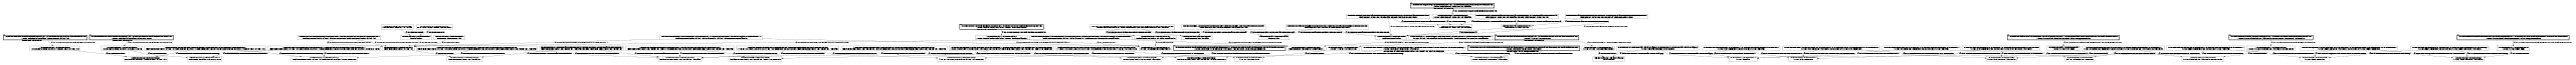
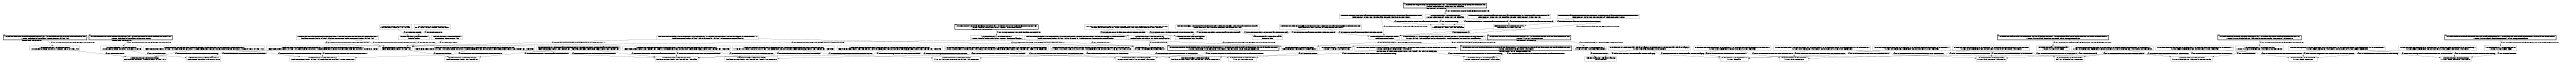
  digraph {
    fontname="DejaVu Sans"
    rankdir=TB
    splines=polyline
    node [fontname="DejaVu Sans" shape=box]
    edge [fontname="DejaVu Sans"]
    n1 [label="HOSO_0000085::HOSO_0000085::\nhospitalization starting with ICU stay"]
    n2 [label="HOSO_0000031::HOSO_0000031::\nhospitalization"]
    n3 [label="HOSO_0000012::HOSO_0000012::\nhealthcare organization clinical visit"]
    n4 [label="HOSO_0000011::HOSO_0000011::\nhealthcare organization service delivery"]
    n5 [label="IOIO_0000014::IOIO_0000014::\nhuman identifier"]
    n6 [label="MPHPO_0000010::MPHPO_0000010::\nMPHPO human biological sex information content entity"]
    n7 [label="IOIO_0000011::IOIO_0000011::\nhuman biological sex information content entity"]
    n8 [label="HOSO_0000124::HOSO_0000124::\nhealthcare organization clinical visit pathological condition impact statement"]
    n9 [label="HOSO_0000003::HOSO_0000003::\nhealthcare service organism specification"]
    n10 [label="HOSO_0000138::HOSO_0000138::\nhealthcare provider identifier"]
    n11 [label="IOIO_0000006::IOIO_0000006::\nhuman death temporal information"]
    n12 [label="HOSO_0000126::HOSO_0000126::\npathological condition impact type on clinical visit"]
    n13 [label="MPHPO_0000002::MPHPO_0000002::\nMPHPO pathological condition sub-group name "]
    n14 [label="HEPRO_0000017::HEPRO_0000017::\npathological condition sub-group name"]
-   n15 [label="HOSO_0000079::HOSO_0000079::\nhealthcare physician service"]
+   n15 [label="HEPRO_0000079::HOSO_0000079::\nhealthcare physician service"]
    n16 [label="HOSO_0000008::HOSO_0000008::\nhealthcare organization"]
    n17 [label="MPHPO_0000004::MPHPO_0000004::\nMPHPO HOSD ending temporal information "]
    n18 [label="HOSO_0000100::HOSO_0000100::\nhealthcare organization service delivery identifier"]
    n19 [label="HOSO_0000055::HOSO_0000055::\nhealthcare organization service delivery beginning statement"]
    n20 [label="MPHPO_0000007::MPHPO_0000007::\nMPHPO hospitalization admission urgency level specification "]
    n21 [label="HOSO_0000074::HOSO_0000074::\nclinical visit agreement specification"]
    n22 [label="MPHPO_0000009::MPHPO_0000009::\nMPHPO human birth date"]
    n23 [label="IOIO_0000005::IOIO_0000005::\nhuman birth temporal information"]
    n24 [label="NCBITaxon_9606::NCBITaxon_9606::\nHomo sapiens"]
    n25 [label="IOIO_0000001::IOIO_0000001::\nhuman birth statement"]
    n26 [label="IOIO_0000023::IOIO_0000023::\nliving environment type"]
    n27 [label="HOSO_0000072::HOSO_0000072::\nED by ambulance initiated hospitalization"]
    n28 [label="HOSO_0000084::HOSO_0000084::\nhealthcare physician service identifier"]
    n29 [label="IOIO_0000015::IOIO_0000015::\ndelivery biological sex statement"]
    n30 [label="HOSO_0000080::HOSO_0000080::\nliving environment type prior to clinical visit statement"]
    n31 [label="IOIO_0000003::IOIO_0000003::\nhuman death statement"]
    n32 [label="MPHPO_0000001::MPHPO_0000001::\nMPHPO pathological condition impact type on clinical visit "]
    n33 [label="HOSO_0000137::HOSO_0000137::\nhuman clinical visit specified patient"]
    n34 [label="MPHPO_0000011::MPHPO_0000011::\nMPHPO human death date" shape=tab]
    n35 [label="MPHPO_0000003::MPHPO_0000003::\nMPHPO HOSD beginning temporal information"]
    n36 [label="HOSO_0000056::HOSO_0000056::\nhealthcare organization service delivery ending statement"]
    n37 [label="HOSO_0000078::HOSO_0000078::\nhospitalization admitting physician specification"]
    n38 [label="MPHPO_0000005::MPHPO_0000005::\nMPHPO living environment type "]
    n39 [label="HOSO_0000032::HOSO_0000032::\nemergency department visit"]
    n40 [label="MPHPO_0000006::MPHPO_0000006::\nMPHPO healthcare physician service identifier "]
    n41 [label="HOSO_0000009::HOSO_0000009::\ndate provider"]
    n42 [label="MPHPO_0000011_Ontorel-Core_0000004_Ontorel-Core_0000001::MPHPO_0000011_Ontorel-Core_0000004_Ontorel-Core_0000001::\nMPHPO human death date has temporal value ISO8601DateTime" penwidth=4 shape=tab]
    n43 [label="MPHPO_0000010_Ontorel-Core_0000002_string::MPHPO_0000010_Ontorel-Core_0000002_string::\nMPHPO human biological sex information content entity has textual value string" penwidth=4 shape=tab]
    n44 [label="MPHPO_0000006_Ontorel-Core_0000002_string::MPHPO_0000006_Ontorel-Core_0000002_string::\nMPHPO healthcare physician service identifier  has textual value string" penwidth=4 shape=tab]
    n45 [label="MPHPO_0000001_Ontorel-Core_0000002_string::MPHPO_0000001_Ontorel-Core_0000002_string::\nMPHPO pathological condition impact type on clinical visit  has textual value string" penwidth=4 shape=tab]
    n46 [label="MPHPO_0000007_Ontorel-Core_0000002_string::MPHPO_0000007_Ontorel-Core_0000002_string::\nMPHPO hospitalization admission urgency level specification  has textual value string" penwidth=4 shape=tab]
    n47 [label="MPHPO_0000004_Ontorel-Core_0000004_Ontorel-Core_0000001::MPHPO_0000004_Ontorel-Core_0000004_Ontorel-Core_0000001::\nMPHPO HOSD ending temporal information  has temporal value ISO8601DateTime" penwidth=4 shape=tab]
    n48 [label="MPHPO_0000005_Ontorel-Core_0000002_string::MPHPO_0000005_Ontorel-Core_0000002_string::\nMPHPO living environment type  has textual value string" penwidth=4 shape=tab]
    n49 [label="MPHPO_0000003_Ontorel-Core_0000004_Ontorel-Core_0000001::MPHPO_0000003_Ontorel-Core_0000004_Ontorel-Core_0000001::\nMPHPO HOSD beginning temporal information has temporal value ISO8601DateTime" penwidth=4 shape=tab]
    n50 [label="MPHPO_0000009_Ontorel-Core_0000004_Ontorel-Core_0000001::MPHPO_0000009_Ontorel-Core_0000004_Ontorel-Core_0000001::\nMPHPO human birth date has temporal value ISO8601DateTime" penwidth=4 shape=tab]
    n51 [label="MPHPO_0000002_Ontorel-Core_0000002_string::MPHPO_0000002_Ontorel-Core_0000002_string::\nMPHPO pathological condition sub-group name  has textual value string" penwidth=4 shape=tab]
    n52 [label="IOIO_0000014_IAO_0000219_NCBITaxon_9606::IOIO_0000014_IAO_0000219_NCBITaxon_9606::\nhuman identifier denotes Homo sapiens"]
    n53 [label="HOSO_0000124_RO_0002180_HOSO_0000100::HOSO_0000124_RO_0002180_HOSO_0000100::\nhealthcare organization clinical visit pathological condition impact statement has component healthcare organization service delivery identifier"]
    n54 [label="HOSO_0000124_RO_0002180_HEPRO_0000017::HOSO_0000124_RO_0002180_HEPRO_0000017::\nhealthcare organization clinical visit pathological condition impact statement has component pathological condition sub-group name"]
    n55 [label="HOSO_0000124_RO_0002180_HOSO_0000126::HOSO_0000124_RO_0002180_HOSO_0000126::\nhealthcare organization clinical visit pathological condition impact statement has component pathological condition impact type on clinical visit"]
    n56 [label="HOSO_0000138_IAO_0000219_HOSO_0000009::HOSO_0000138_IAO_0000219_HOSO_0000009::\nhealthcare provider identifier denotes healthcare provider"]
    n57 [label="IOIO_0000006_OpenLHS-Core_0000070_IOIO_0000003::IOIO_0000006_OpenLHS-Core_0000070_IOIO_0000003::\nhuman death temporal information component of human death statement"]
    n58 [label="HOSO_0000079_RO_0002350_HOSO_0000008::HOSO_0000079_RO_0002350_HOSO_0000008::\nhealthcare physician service member of healthcare organization"]
    n59 [label="MPHPO_0000004_OpenLHS-Core_0000070_HOSO_0000056::MPHPO_0000004_OpenLHS-Core_0000070_HOSO_0000056::\nMPHPO HOSD ending temporal information  component of healthcare organization service delivery ending statement"]
    n60 [label="HOSO_0000100_IAO_0000219_HOSO_0000011::HOSO_0000100_IAO_0000219_HOSO_0000011::\nhealthcare organization service delivery identifier denotes healthcare organization service delivery"]
    n61 [label="HOSO_0000055_RO_0002180_HOSO_0000100::HOSO_0000055_RO_0002180_HOSO_0000100::\nhealthcare organization service delivery beginning statement has component healthcare organization service delivery identifier"]
    n62 [label="IOIO_0000001_RO_0002180_IOIO_0000005::IOIO_0000001_RO_0002180_IOIO_0000005::\nhuman birth statement has component human birth temporal information"]
    n63 [label="IOIO_0000001_RO_0002180_IOIO_0000014::IOIO_0000001_RO_0002180_IOIO_0000014::\nhuman birth statement has component human identifier"]
    n64 [label="HOSO_0000084_IAO_0000219_HOSO_0000079::HOSO_0000084_IAO_0000219_HOSO_0000079::\nhealthcare physician service identifier denotes healthcare physician service"]
    n65 [label="HOSO_0000084_IAO_0000219_HOSO_0000008::HOSO_0000084_IAO_0000219_HOSO_0000008::\nhealthcare physician service identifier denotes healthcare organization"]
    n66 [label="IOIO_0000015_RO_0002180_IOIO_0000014::IOIO_0000015_RO_0002180_IOIO_0000014::\nhuman biological sex statement has component human identifier"]
    n67 [label="IOIO_0000015_RO_0002180_IOIO_0000011::IOIO_0000015_RO_0002180_IOIO_0000011::\nhuman biological sex statement has component human biological sex information content entity"]
    n68 [label="IOIO_0000005_OpenLHS-Core_0000070_IOIO_0000001::IOIO_0000005_OpenLHS-Core_0000070_IOIO_0000001::\nhuman birth temporal information component of human birth statement"]
    n69 [label="HOSO_0000080_RO_0002180_IOIO_0000023::HOSO_0000080_RO_0002180_IOIO_0000023::\nliving environment type prior to clinical visit statement has component living environment type"]
    n70 [label="HOSO_0000080_RO_0002180_HOSO_0000100::HOSO_0000080_RO_0002180_HOSO_0000100::\nliving environment type prior to clinical visit statement has component healthcare organization service delivery identifier"]
    n71 [label="IOIO_0000003_RO_0002180_IOIO_0000006::IOIO_0000003_RO_0002180_IOIO_0000006::\nhuman death statement has component human death temporal information"]
    n72 [label="IOIO_0000003_RO_0002180_IOIO_0000014::IOIO_0000003_RO_0002180_IOIO_0000014::\nhuman death statement has component human identifier"]
    n73 [label="HOSO_0000137_IAO_0000235_HOSO_0000003::HOSO_0000137_IAO_0000235_HOSO_0000003::\nhuman clinical visit specified patient denoted by healthcare service organism specification"]
    n74 [label="MPHPO_0000003_OpenLHS-Core_0000070_HOSO_0000055::MPHPO_0000003_OpenLHS-Core_0000070_HOSO_0000055::\nMPHPO HOSD beginning temporal information component of healthcare organization service delivery beginning statement"]
    n75 [label="HOSO_0000012_OpenLHS-Core_0000004_HOSO_0000074::HOSO_0000012_OpenLHS-Core_0000004_HOSO_0000074::\nhealthcare organization clinical visit is directed by clinical visit agreement specification"]
    n76 [label="HOSO_0000012_OpenLHS-Core_0000004_HOSO_0000003::HOSO_0000012_OpenLHS-Core_0000004_HOSO_0000003::\nhealthcare organization clinical visit is directed by healthcare service organism specification"]
    n77 [label="HOSO_0000012_RO_0002180_HOSO_0000012::HOSO_0000012_RO_0002180_HOSO_0000012::\nhealthcare organization clinical visit has component healthcare organization clinical visit"]
    n78 [label="HOSO_0000056_RO_0002180_HOSO_0000100::HOSO_0000056_RO_0002180_HOSO_0000100::\nhealthcare organization service delivery ending statement has component healthcare organization service delivery identifier"]
    n79 [label="HOSO_0000078_BFO_0000051_HOSO_0000138::HOSO_0000078_BFO_0000051_HOSO_0000138::\nhospitalization admitting physician specification has part healthcare provider identifier"]
    n80 [label="HOSO_0000009_RO_0002350_HOSO_0000008::HOSO_0000009_RO_0002350_HOSO_0000008::\nhealthcare provider member of healthcare organization"]
    n1 -> n2 [label="\"fk0_HOSO_0000085\""]
    n2 -> n3 [label="\"fk0_HOSO_0000031\""]
    n3 -> n4 [label="\"fk0_HOSO_0000012\""]
    n6 -> n7 [label="\"fk0_MPHPO_0000010\""]
    n13 -> n14 [label="\"fk0_MPHPO_0000002\""]
    n15 -> n16 [label="\"fk0_HOSO_0000079\""]
    n20 -> n21 [label="\"fk0_MPHPO_0000007\""]
    n22 -> n23 [label="\"fk0_MPHPO_0000009\""]
    n27 -> n2 [label="\"fk0_HOSO_0000072\""]
    n32 -> n12 [label="\"fk0_MPHPO_0000001\""]
    n33 -> n24 [label="\"fk0_HOSO_0000137\""]
    n34 -> n11 [label="\"fk0_MPHPO_0000011\""]
    n37 -> n21 [label="\"fk0_HOSO_0000078\""]
    n38 -> n26 [label="\"fk0_MPHPO_0000005\""]
    n39 -> n3 [label="\"fk0_HOSO_0000032\""]
    n40 -> n28 [label="\"fk0_MPHPO_0000006\""]
    n42 -> n34 [label="\"fk0_MPHPO_0000011_Ontorel-Core_0000004_Ontorel-Core_0000001\""]
    n43 -> n6 [label="\"fk0_MPHPO_0000010_Ontorel-Core_0000002_string\""]
    n44 -> n40 [label="\"fk0_MPHPO_0000006_Ontorel-Core_0000002_string\""]
    n45 -> n32 [label="\"fk0_MPHPO_0000001_Ontorel-Core_0000002_string\""]
    n46 -> n20 [label="\"fk0_MPHPO_0000007_Ontorel-Core_0000002_string\""]
    n47 -> n17 [label="\"fk0_MPHPO_0000004_Ontorel-Core_0000004_Ontorel-Core_0000001\""]
    n48 -> n38 [label="\"fk0_MPHPO_0000005_Ontorel-Core_0000002_string\""]
    n49 -> n35 [label="\"fk0_MPHPO_0000003_Ontorel-Core_0000004_Ontorel-Core_0000001\""]
    n50 -> n22 [label="\"fk0_MPHPO_0000009_Ontorel-Core_0000004_Ontorel-Core_0000001\""]
    n51 -> n13 [label="\"fk0_MPHPO_0000002_Ontorel-Core_0000002_string\""]
    n52 -> n5 [label="\"fk0_IOIO_0000014_IAO_0000219_NCBITaxon_9606\""]
    n52 -> n24 [label="\"fk1_IOIO_0000014_IAO_0000219_NCBITaxon_9606\""]
    n53 -> n8 [label="\"fk0_HOSO_0000124_RO_0002180_HOSO_0000100\""]
    n53 -> n18 [label="\"fk1_HOSO_0000124_RO_0002180_HOSO_0000100\""]
    n54 -> n8 [label="\"fk0_HOSO_0000124_RO_0002180_HEPRO_0000017\""]
    n54 -> n14 [label="\"fk1_HOSO_0000124_RO_0002180_HEPRO_0000017\""]
    n55 -> n8 [label="\"fk0_HOSO_0000124_RO_0002180_HOSO_0000126\""]
    n55 -> n12 [label="\"fk1_HOSO_0000124_RO_0002180_HOSO_0000126\""]
    n56 -> n10 [label="\"fk0_HOSO_0000138_IAO_0000219_HOSO_0000009\""]
    n56 -> n41 [label="\"fk1_HOSO_0000138_IAO_0000219_HOSO_0000009\""]
    n57 -> n11 [label="\"fk0_IOIO_0000006_OpenLHS-Core_0000070_IOIO_0000003\""]
    n57 -> n31 [label="\"fk1_IOIO_0000006_OpenLHS-Core_0000070_IOIO_0000003\""]
    n58 -> n15 [label="\"fk0_HOSO_0000079_RO_0002350_HOSO_0000008\""]
    n58 -> n16 [label="\"fk1_HOSO_0000079_RO_0002350_HOSO_0000008\""]
    n59 -> n17 [label="\"fk0_MPHPO_0000004_OpenLHS-Core_0000070_HOSO_0000056\""]
    n59 -> n36 [label="\"fk1_MPHPO_0000004_OpenLHS-Core_0000070_HOSO_0000056\""]
    n60 -> n4 [label="\"fk1_HOSO_0000100_IAO_0000219_HOSO_0000011\""]
    n60 -> n18 [label="\"fk0_HOSO_0000100_IAO_0000219_HOSO_0000011\""]
    n61 -> n18 [label="\"fk1_HOSO_0000055_RO_0002180_HOSO_0000100\""]
    n61 -> n19 [label="\"fk0_HOSO_0000055_RO_0002180_HOSO_0000100\""]
    n62 -> n23 [label="\"fk1_IOIO_0000001_RO_0002180_IOIO_0000005\""]
    n62 -> n25 [label="\"fk0_IOIO_0000001_RO_0002180_IOIO_0000005\""]
    n63 -> n5 [label="\"fk1_IOIO_0000001_RO_0002180_IOIO_0000014\""]
    n63 -> n25 [label="\"fk0_IOIO_0000001_RO_0002180_IOIO_0000014\""]
    n64 -> n15 [label="\"fk1_HOSO_0000084_IAO_0000219_HOSO_0000079\""]
    n64 -> n28 [label="\"fk0_HOSO_0000084_IAO_0000219_HOSO_0000079\""]
    n65 -> n16 [label="\"fk1_HOSO_0000084_IAO_0000219_HOSO_0000008\""]
    n65 -> n28 [label="\"fk0_HOSO_0000084_IAO_0000219_HOSO_0000008\""]
    n66 -> n5 [label="\"fk1_IOIO_0000015_RO_0002180_IOIO_0000014\""]
    n66 -> n29 [label="\"fk0_IOIO_0000015_RO_0002180_IOIO_0000014\""]
    n67 -> n7 [label="\"fk1_IOIO_0000015_RO_0002180_IOIO_0000011\""]
    n67 -> n29 [label="\"fk0_IOIO_0000015_RO_0002180_IOIO_0000011\""]
    n68 -> n23 [label="\"fk0_IOIO_0000005_OpenLHS-Core_0000070_IOIO_0000001\""]
    n68 -> n25 [label="\"fk1_IOIO_0000005_OpenLHS-Core_0000070_IOIO_0000001\""]
    n69 -> n26 [label="\"fk1_HOSO_0000080_RO_0002180_IOIO_0000023\""]
    n69 -> n30 [label="\"fk0_HOSO_0000080_RO_0002180_IOIO_0000023\""]
    n70 -> n18 [label="\"fk1_HOSO_0000080_RO_0002180_HOSO_0000100\""]
    n70 -> n30 [label="\"fk0_HOSO_0000080_RO_0002180_HOSO_0000100\""]
    n71 -> n11 [label="\"fk1_IOIO_0000003_RO_0002180_IOIO_0000006\""]
    n71 -> n31 [label="\"fk0_IOIO_0000003_RO_0002180_IOIO_0000006\""]
    n72 -> n5 [label="\"fk1_IOIO_0000003_RO_0002180_IOIO_0000014\""]
    n72 -> n31 [label="\"fk0_IOIO_0000003_RO_0002180_IOIO_0000014\""]
    n73 -> n9 [label="\"fk1_HOSO_0000137_IAO_0000235_HOSO_0000003\""]
    n73 -> n33 [label="\"fk0_HOSO_0000137_IAO_0000235_HOSO_0000003\""]
    n74 -> n19 [label="\"fk1_MPHPO_0000003_OpenLHS-Core_0000070_HOSO_0000055\""]
    n74 -> n35 [label="\"fk0_MPHPO_0000003_OpenLHS-Core_0000070_HOSO_0000055\""]
    n75 -> n3 [label="\"fk0_HOSO_0000012_OpenLHS-Core_0000004_HOSO_0000074\""]
    n75 -> n21 [label="\"fk1_HOSO_0000012_OpenLHS-Core_0000004_HOSO_0000074\""]
    n76 -> n3 [label="\"fk0_HOSO_0000012_OpenLHS-Core_0000004_HOSO_0000003\""]
    n76 -> n9 [label="\"fk1_HOSO_0000012_OpenLHS-Core_0000004_HOSO_0000003\""]
    n77 -> n3 [label="\"fk1_HOSO_0000012_RO_0002180_HOSO_0000012\""]
    n77 -> n3 [label="\"fk0_HOSO_0000012_RO_0002180_HOSO_0000012\""]
    n78 -> n18 [label="\"fk1_HOSO_0000056_RO_0002180_HOSO_0000100\""]
    n78 -> n36 [label="\"fk0_HOSO_0000056_RO_0002180_HOSO_0000100\""]
    n79 -> n10 [label="\"fk1_HOSO_0000078_BFO_0000051_HOSO_0000138\""]
    n79 -> n37 [label="\"fk0_HOSO_0000078_BFO_0000051_HOSO_0000138\""]
    n80 -> n16 [label="\"fk1_HOSO_0000009_RO_0002350_HOSO_0000008\""]
    n80 -> n41 [label="\"fk0_HOSO_0000009_RO_0002350_HOSO_0000008\""]
  }
